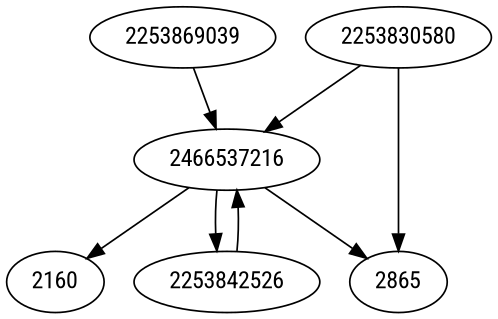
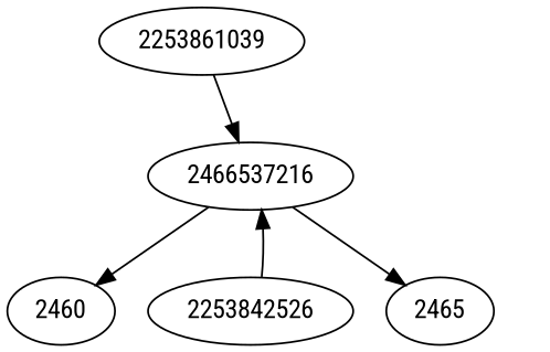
  strict digraph {
    fontname="Roboto Condensed"
    node [fontname="Roboto Condensed"]
    edge [fontname="Roboto Condensed"]
    2466537216
-   2460 [label=2160]
+   2460
    2253842526
-   2465 [label=2865]
-   2253861039 [label=2253869039]
-   2253830580
+   2465
+   2253861039
    2466537216 -> 2460
-   2466537216 -> 2253842526
    2466537216 -> 2465
    2253842526 -> 2466537216
    2253861039 -> 2466537216
-   2253830580 -> 2466537216
-   2253830580 -> 2465
  }
